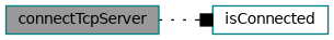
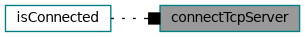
  digraph {
    rankdir=LR
    node [color=teal fontname=Helvetica fontsize=10 shape=box style=filled]
    n1 [fillcolor=grey60 fontcolor=black height=0.2 label=connectTcpServer width=0.4]
    n2 [fillcolor=white height=0.2 label=isConnected width=0.4]
-   n1 -> n2 [color=black fontname=Helvetica fontsize=10 labelfontname=Helvetica labelfontsize=10 style=dotted arrowhead=box]
+   n2 -> n1 [color=black fontname=Helvetica fontsize=10 labelfontname=Helvetica labelfontsize=10 style=dotted arrowhead=box]
  }
